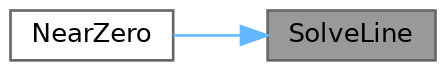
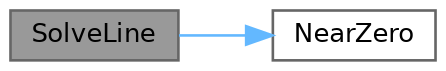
  digraph {
    rankdir=LR
    node [fontname=Helvetica fontsize=10 shape=box style=filled]
    n1 [color=gray40 fillcolor=grey60 fontcolor=black height=0.2 label=SolveLine width=0.4]
    n2 [color=grey40 fillcolor=white height=0.2 label=NearZero width=0.4]
-   n2 -> n1 [color=steelblue1 fontname=Helvetica fontsize=10 labelfontname=Helvetica labelfontsize=10 style=solid]
+   n1 -> n2 [color=steelblue1 fontname=Helvetica fontsize=10 labelfontname=Helvetica labelfontsize=10 style=solid]
  }
